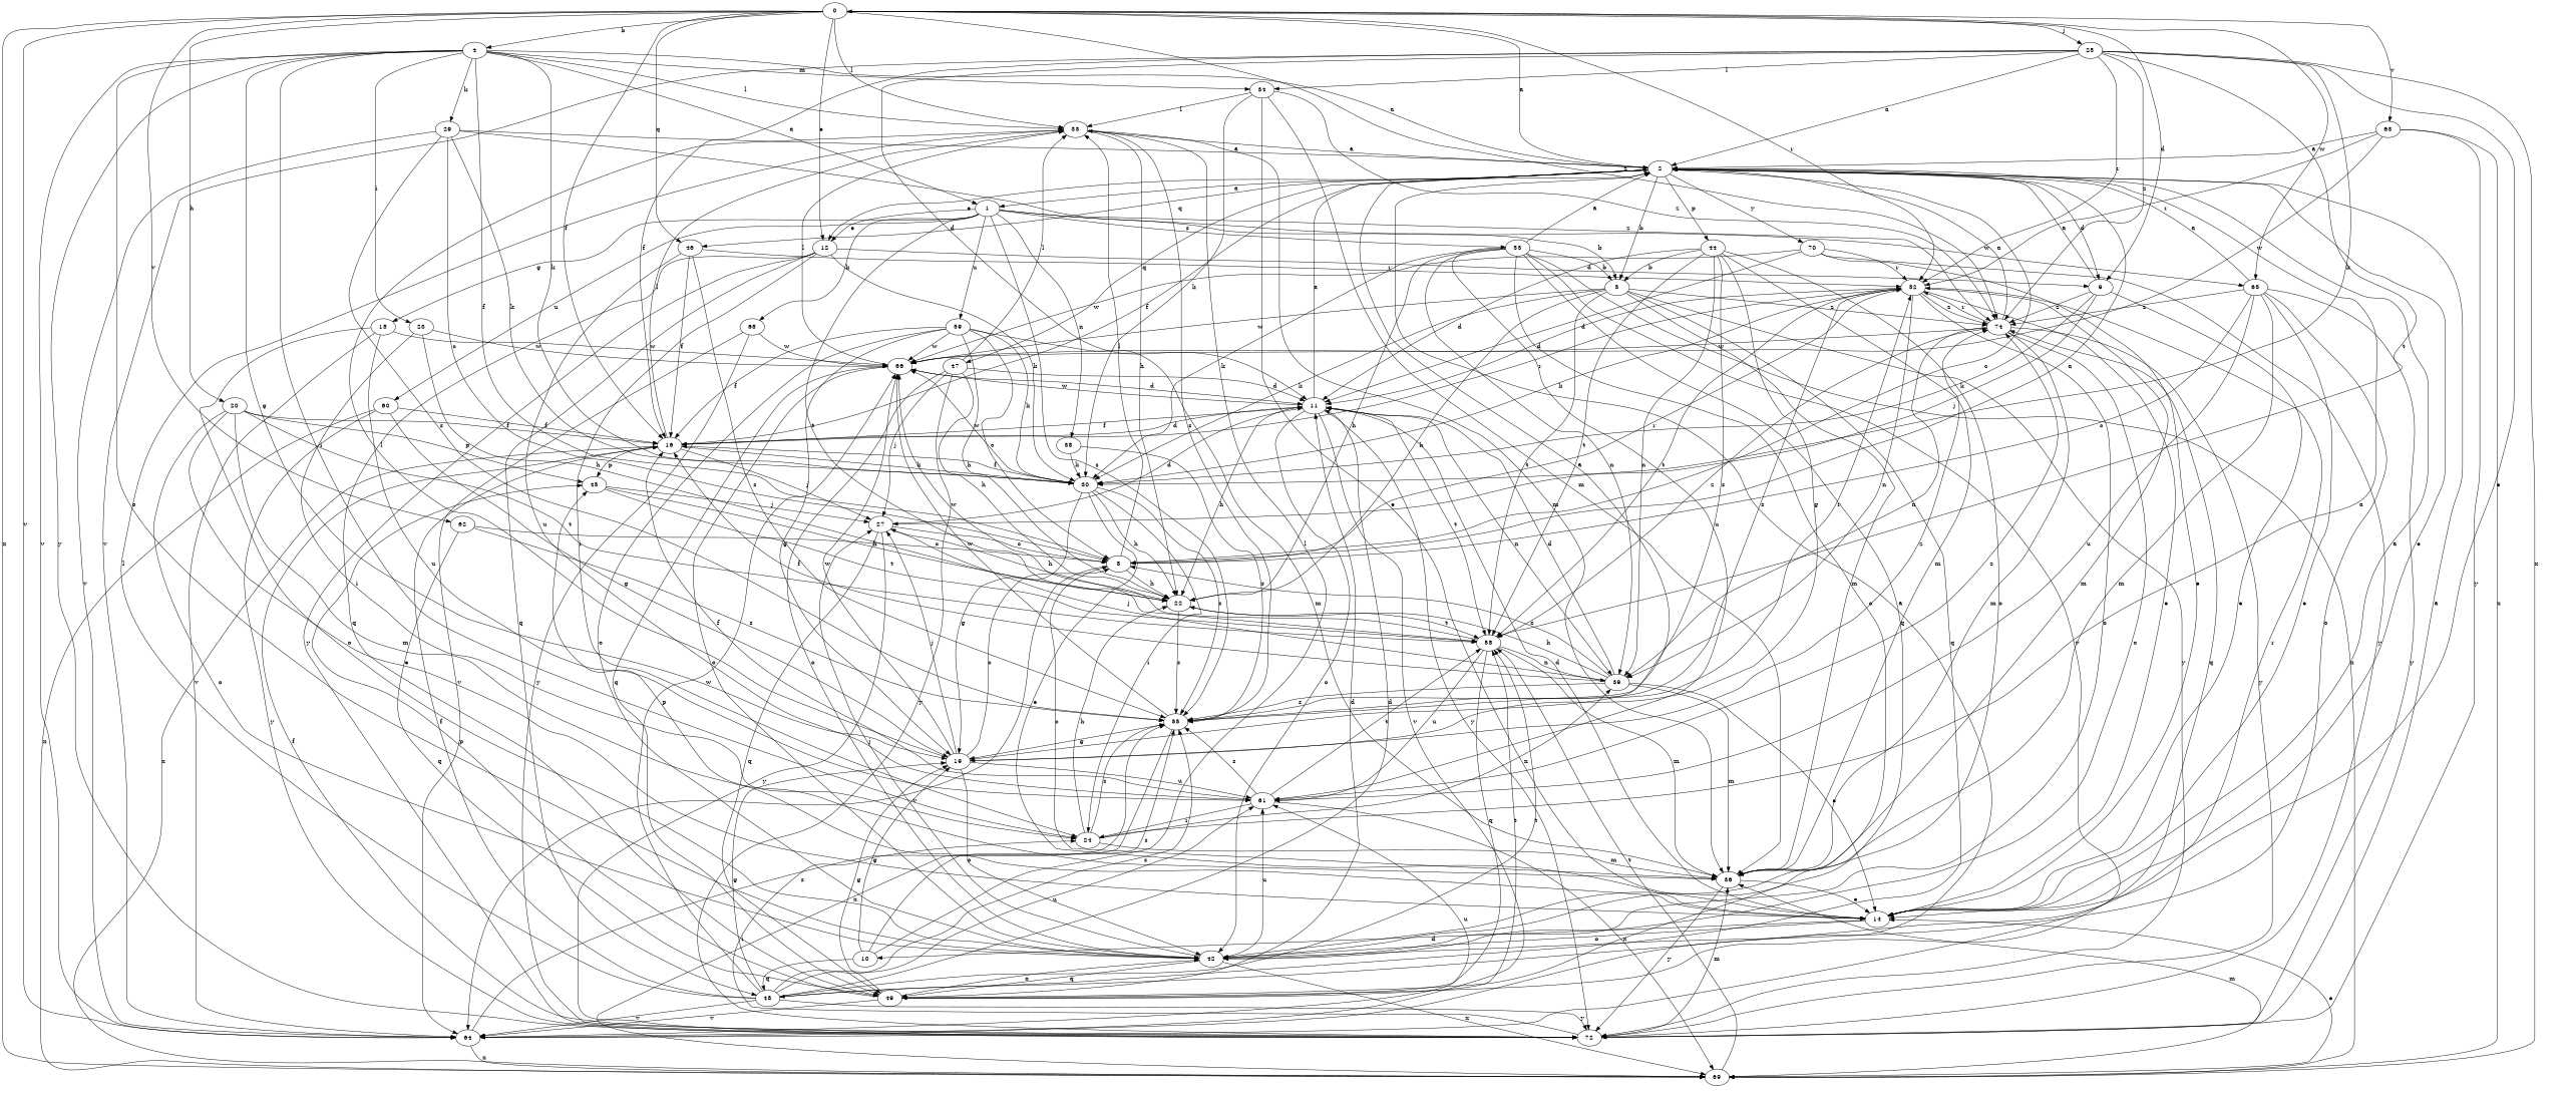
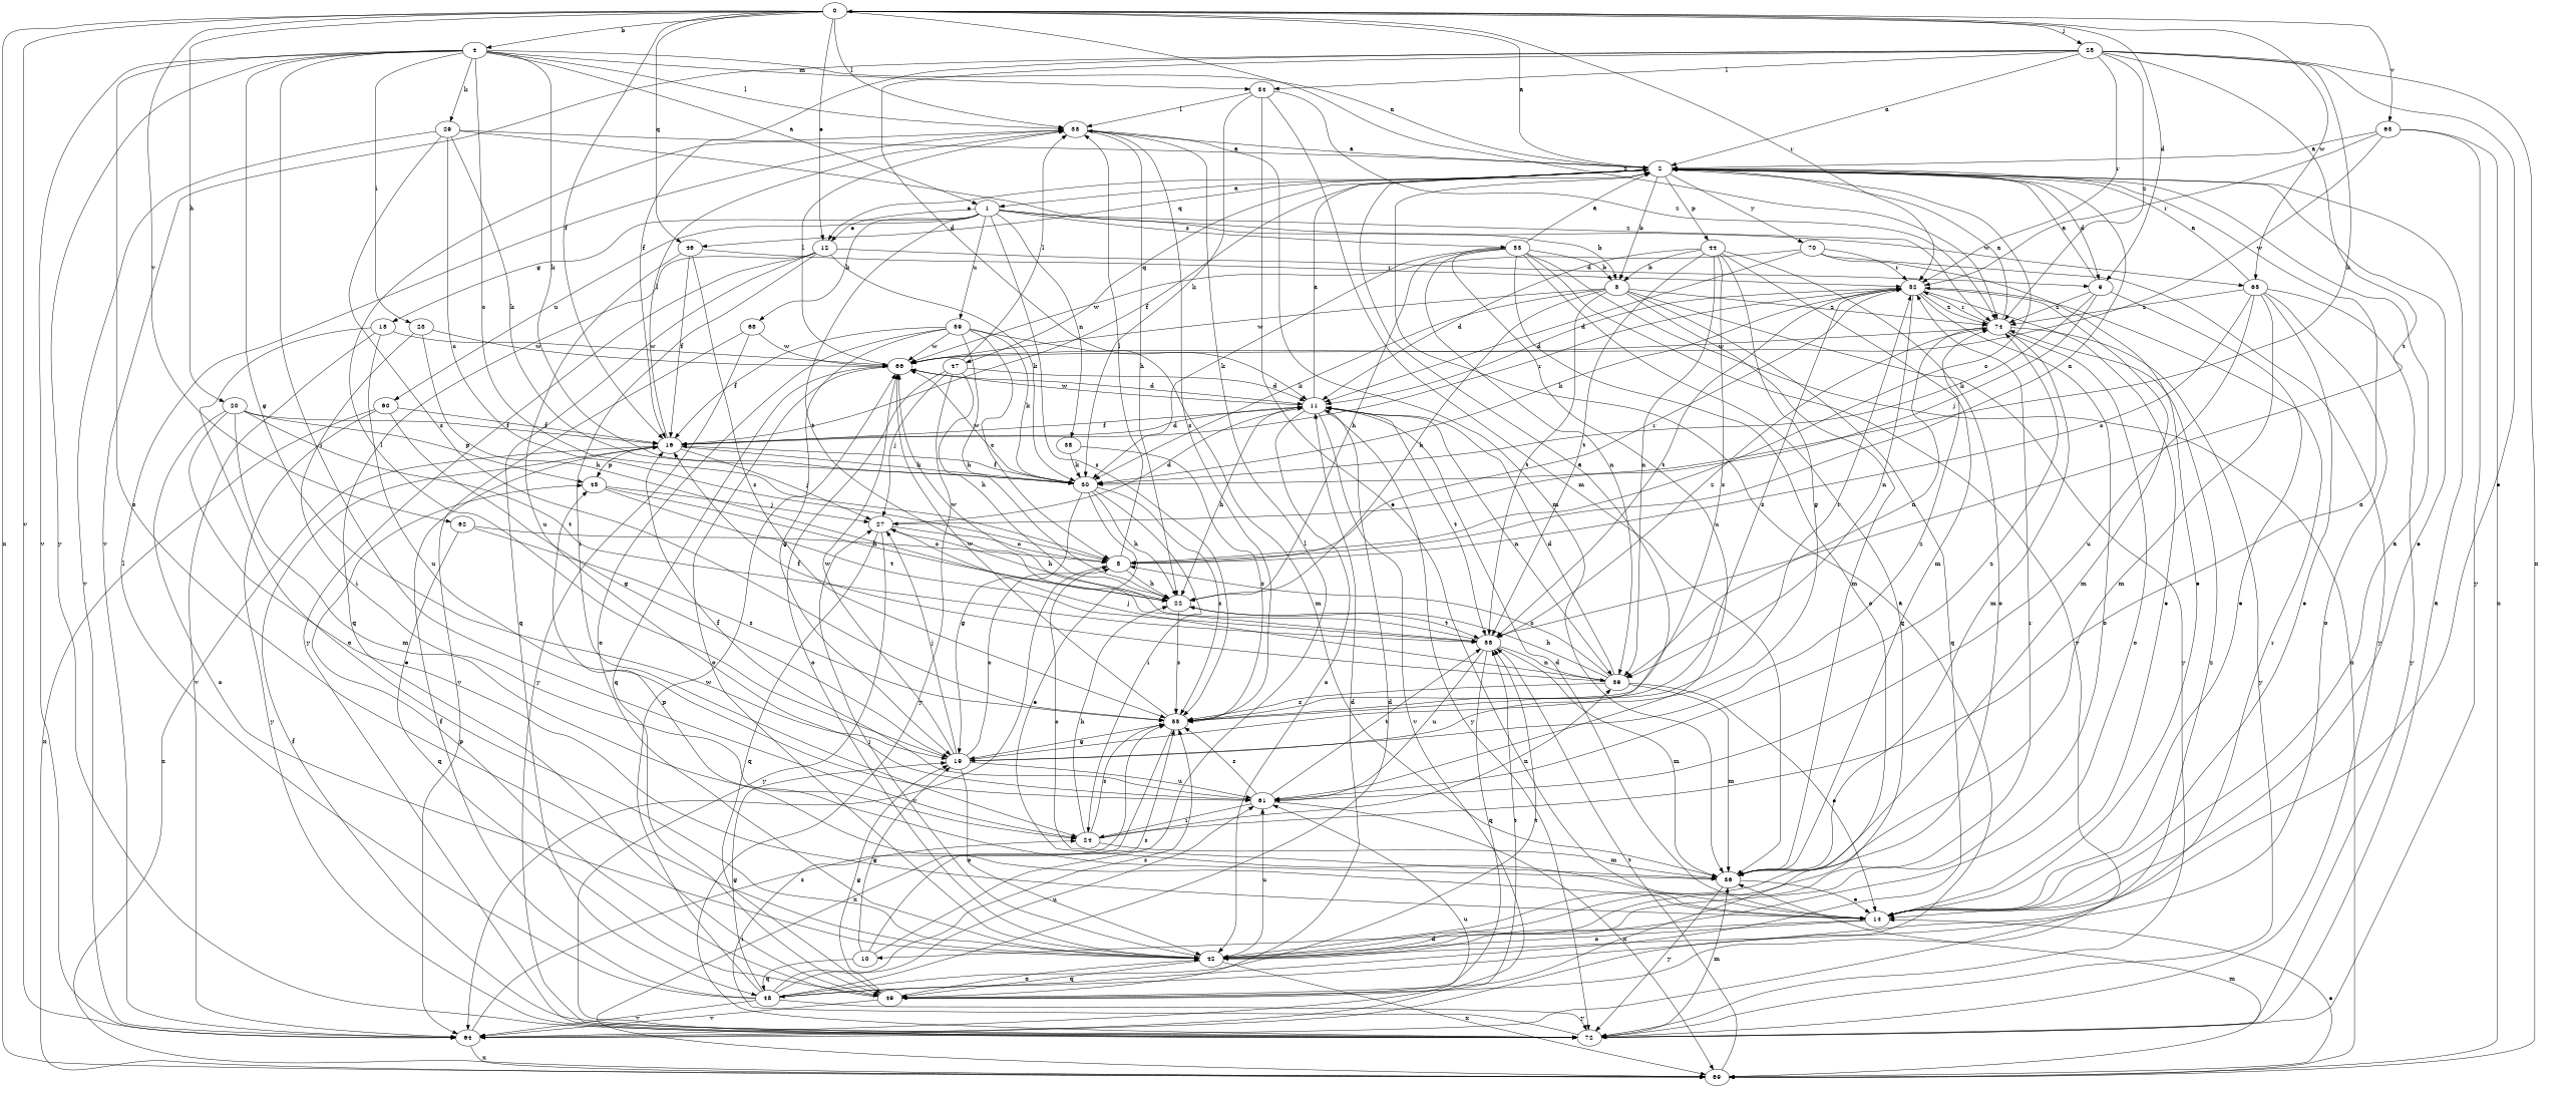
  strict digraph {
    0
    4
    9
    12
    16
    20
    25
    33
    46
    52
    62
    63
    64
    65
    69
    74
    1
    2
    8
    19
    23
    24
    29
    30
    34
    42
    72
    14
    27
    48
    49
    11
    45
    58
    36
    55
    22
    61
    39
    66
    5
    18
    n43 [label=68]
    38
    53
    59
    60
    44
    47
    70
    10
    0 -> 4 [label=b]
    0 -> 9 [label=d]
    0 -> 12 [label=e]
    0 -> 16 [label=f]
    0 -> 20 [label=h]
    0 -> 25 [label=j]
    0 -> 33 [label=l]
    0 -> 46 [label=q]
    0 -> 52 [label=r]
    0 -> 62 [label=v]
    0 -> 63 [label=v]
    0 -> 64 [label=v]
    0 -> 65 [label=w]
    0 -> 69 [label=x]
    0 -> 74 [label=z]
    4 -> 33 [label=l]
    4 -> 64 [label=v]
    4 -> 1 [label=a]
    4 -> 2 [label=a]
-   4 -> 8 [label=f]
+   4 -> 8 [label=c]
    4 -> 19 [label=g]
    4 -> 23 [label=i]
    4 -> 24 [label=i]
    4 -> 29 [label=k]
    4 -> 30 [label=k]
    4 -> 34 [label=m]
    4 -> 42 [label=o]
    4 -> 72 [label=y]
    9 -> 74 [label=z]
    9 -> 2 [label=a]
    9 -> 30 [label=k]
    9 -> 14 [label=e]
    9 -> 27 [label=j]
    12 -> 9 [label=d]
    12 -> 24 [label=i]
    12 -> 30 [label=k]
    12 -> 72 [label=y]
    12 -> 48 [label=q]
    12 -> 49 [label=q]
    16 -> 33 [label=l]
    16 -> 52 [label=r]
    16 -> 69 [label=x]
    16 -> 30 [label=k]
    16 -> 27 [label=j]
    16 -> 11 [label=d]
    16 -> 45 [label=p]
    20 -> 16 [label=f]
    20 -> 42 [label=o]
    20 -> 14 [label=e]
    20 -> 45 [label=p]
    20 -> 58 [label=t]
    20 -> 36 [label=m]
    25 -> 16 [label=f]
    25 -> 52 [label=r]
    25 -> 64 [label=v]
    25 -> 69 [label=x]
    25 -> 74 [label=z]
    25 -> 2 [label=a]
    25 -> 30 [label=k]
    25 -> 34 [label=l]
    25 -> 14 [label=e]
    25 -> 11 [label=d]
    25 -> 58 [label=t]
    33 -> 2 [label=a]
    33 -> 36 [label=m]
    33 -> 55 [label=s]
    33 -> 22 [label=h]
    46 -> 16 [label=f]
    46 -> 52 [label=r]
    46 -> 55 [label=s]
    46 -> 61 [label=u]
    52 -> 74 [label=z]
    52 -> 30 [label=k]
    52 -> 42 [label=o]
    52 -> 14 [label=e]
    52 -> 11 [label=d]
    52 -> 58 [label=t]
    52 -> 36 [label=m]
    52 -> 55 [label=s]
    52 -> 39 [label=n]
    62 -> 8 [label=c]
    62 -> 49 [label=q]
    62 -> 55 [label=s]
    63 -> 52 [label=r]
    63 -> 69 [label=x]
    63 -> 2 [label=a]
    63 -> 72 [label=y]
    63 -> 66 [label=w]
    64 -> 69 [label=x]
    64 -> 2 [label=a]
    64 -> 55 [label=s]
    64 -> 61 [label=u]
    65 -> 74 [label=z]
    65 -> 2 [label=a]
    65 -> 8 [label=c]
    65 -> 42 [label=o]
    65 -> 72 [label=y]
    65 -> 14 [label=e]
    65 -> 36 [label=m]
    65 -> 61 [label=u]
    69 -> 14 [label=e]
    69 -> 58 [label=t]
    69 -> 36 [label=m]
    74 -> 52 [label=r]
    74 -> 2 [label=a]
    74 -> 42 [label=o]
    74 -> 72 [label=y]
    74 -> 36 [label=m]
    74 -> 39 [label=n]
    74 -> 66 [label=w]
    1 -> 12 [label=e]
    1 -> 65 [label=w]
    1 -> 58 [label=t]
    1 -> 55 [label=s]
    1 -> 5 [label=b]
    1 -> 18 [label=g]
    1 -> n43 [label=k]
    1 -> 38 [label=n]
    1 -> 53 [label=s]
    1 -> 59 [label=u]
    1 -> 60 [label=u]
    2 -> 0 [label=a]
    2 -> 9 [label=d]
    2 -> 12 [label=e]
    2 -> 16 [label=f]
    2 -> 46 [label=q]
    2 -> 1 [label=a]
    2 -> 8 [label=c]
    2 -> 14 [label=e]
    2 -> 5 [label=b]
    2 -> 44 [label=p]
    2 -> 47 [label=q]
    2 -> 70 [label=y]
    8 -> 33 [label=l]
    8 -> 52 [label=r]
    8 -> 64 [label=v]
    8 -> 2 [label=a]
    8 -> 22 [label=h]
    19 -> 33 [label=l]
    19 -> 74 [label=z]
    19 -> 2 [label=a]
    19 -> 8 [label=c]
    19 -> 42 [label=o]
    19 -> 27 [label=j]
    19 -> 61 [label=u]
    19 -> 66 [label=w]
    23 -> 24 [label=i]
    23 -> 22 [label=h]
    23 -> 66 [label=w]
    24 -> 2 [label=a]
    24 -> 36 [label=m]
    24 -> 55 [label=s]
    24 -> 22 [label=h]
    24 -> 39 [label=n]
    29 -> 64 [label=v]
    29 -> 74 [label=z]
    29 -> 2 [label=a]
    29 -> 8 [label=c]
    29 -> 30 [label=k]
    29 -> 55 [label=s]
    30 -> 16 [label=f]
    30 -> 19 [label=g]
    30 -> 24 [label=i]
    30 -> 14 [label=e]
    30 -> 55 [label=s]
    30 -> 22 [label=h]
    30 -> 66 [label=w]
    34 -> 33 [label=l]
    34 -> 74 [label=z]
    34 -> 30 [label=k]
    34 -> 14 [label=e]
    34 -> 36 [label=m]
+   42 -> 52 [label=r]
    42 -> 69 [label=x]
    42 -> 27 [label=j]
    42 -> 49 [label=q]
    42 -> 61 [label=u]
    72 -> 16 [label=f]
    72 -> 2 [label=a]
    72 -> 24 [label=i]
    72 -> 36 [label=m]
    14 -> 2 [label=a]
    14 -> 42 [label=o]
    14 -> 11 [label=d]
    14 -> 45 [label=p]
    14 -> 10 [label=d]
    27 -> 8 [label=c]
    27 -> 72 [label=y]
    27 -> 49 [label=q]
    27 -> 11 [label=d]
    27 -> 22 [label=h]
    48 -> 16 [label=f]
    48 -> 33 [label=l]
    48 -> 52 [label=r]
    48 -> 64 [label=v]
    48 -> 19 [label=g]
    48 -> 72 [label=y]
    48 -> 11 [label=d]
    48 -> 58 [label=t]
    48 -> 55 [label=s]
    48 -> 61 [label=u]
    48 -> 66 [label=w]
    49 -> 64 [label=v]
-   49 -> 74 [label=q]
+   49 -> 74 [label=z]
    49 -> 19 [label=g]
    49 -> 42 [label=o]
    49 -> 11 [label=d]
    49 -> 45 [label=p]
    49 -> 58 [label=t]
    11 -> 16 [label=f]
    11 -> 64 [label=v]
    11 -> 2 [label=a]
    11 -> 42 [label=o]
    11 -> 72 [label=y]
    11 -> 58 [label=t]
    11 -> 22 [label=h]
    11 -> 39 [label=n]
    11 -> 66 [label=w]
    45 -> 27 [label=j]
    45 -> 58 [label=t]
    45 -> 22 [label=h]
    58 -> 74 [label=z]
    58 -> 49 [label=q]
    58 -> 36 [label=m]
    58 -> 61 [label=u]
    58 -> 39 [label=n]
    58 -> 66 [label=w]
    36 -> 8 [label=c]
    36 -> 72 [label=y]
    36 -> 14 [label=e]
    55 -> 52 [label=r]
    55 -> 69 [label=x]
    55 -> 19 [label=g]
    55 -> 66 [label=w]
    22 -> 58 [label=t]
    22 -> 55 [label=s]
    61 -> 16 [label=f]
    61 -> 69 [label=x]
    61 -> 74 [label=z]
    61 -> 24 [label=i]
    61 -> 58 [label=t]
    61 -> 55 [label=s]
    39 -> 16 [label=f]
    39 -> 8 [label=c]
    39 -> 14 [label=e]
    39 -> 27 [label=j]
    39 -> 11 [label=d]
    39 -> 36 [label=m]
    39 -> 55 [label=s]
    39 -> 22 [label=h]
    66 -> 33 [label=l]
    66 -> 42 [label=o]
    66 -> 49 [label=q]
    66 -> 11 [label=d]
    5 -> 74 [label=z]
    5 -> 30 [label=k]
    5 -> 72 [label=y]
    5 -> 48 [label=q]
    5 -> 58 [label=t]
    5 -> 36 [label=m]
    5 -> 22 [label=h]
    5 -> 66 [label=w]
    18 -> 64 [label=v]
    18 -> 42 [label=o]
    18 -> 61 [label=u]
    18 -> 66 [label=w]
    n43 -> 64 [label=v]
    n43 -> 72 [label=y]
    n43 -> 66 [label=w]
    38 -> 30 [label=k]
    38 -> 55 [label=s]
    53 -> 64 [label=v]
    53 -> 69 [label=x]
    53 -> 2 [label=a]
    53 -> 30 [label=k]
    53 -> 42 [label=o]
    53 -> 49 [label=q]
    53 -> 22 [label=h]
    53 -> 61 [label=u]
    53 -> 39 [label=n]
    53 -> 5 [label=b]
    59 -> 16 [label=f]
    59 -> 8 [label=c]
    59 -> 19 [label=g]
    59 -> 30 [label=k]
    59 -> 42 [label=o]
    59 -> 36 [label=m]
    59 -> 22 [label=h]
    59 -> 66 [label=w]
    60 -> 16 [label=f]
    60 -> 69 [label=x]
    60 -> 19 [label=g]
    60 -> 72 [label=y]
    44 -> 19 [label=g]
    44 -> 42 [label=o]
    44 -> 11 [label=d]
    44 -> 58 [label=t]
    44 -> 36 [label=m]
    44 -> 55 [label=s]
    44 -> 39 [label=n]
    44 -> 5 [label=b]
    47 -> 33 [label=l]
    47 -> 42 [label=o]
    47 -> 72 [label=y]
    47 -> 27 [label=j]
    47 -> 11 [label=d]
    47 -> 22 [label=h]
    70 -> 52 [label=r]
    70 -> 72 [label=y]
    70 -> 14 [label=e]
    70 -> 11 [label=d]
    70 -> 66 [label=w]
    10 -> 33 [label=l]
    10 -> 19 [label=g]
    10 -> 48 [label=q]
    10 -> 55 [label=s]
  }
